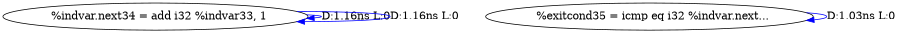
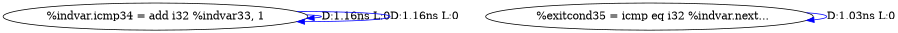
  digraph {
    edge [color=blue]
-   n1 [label="  %indvar.next34 = add i32 %indvar33, 1"]
+   n1 [label="%indvar.icmp34 = add i32 %indvar33, 1"]
    n2 [label="  %exitcond35 = icmp eq i32 %indvar.next..."]
    n1 -> n1 [label="D:1.16ns L:0"]
    n1 -> n1 [label="D:1.16ns L:0"]
    n2 -> n2 [label="D:1.03ns L:0"]
  }
